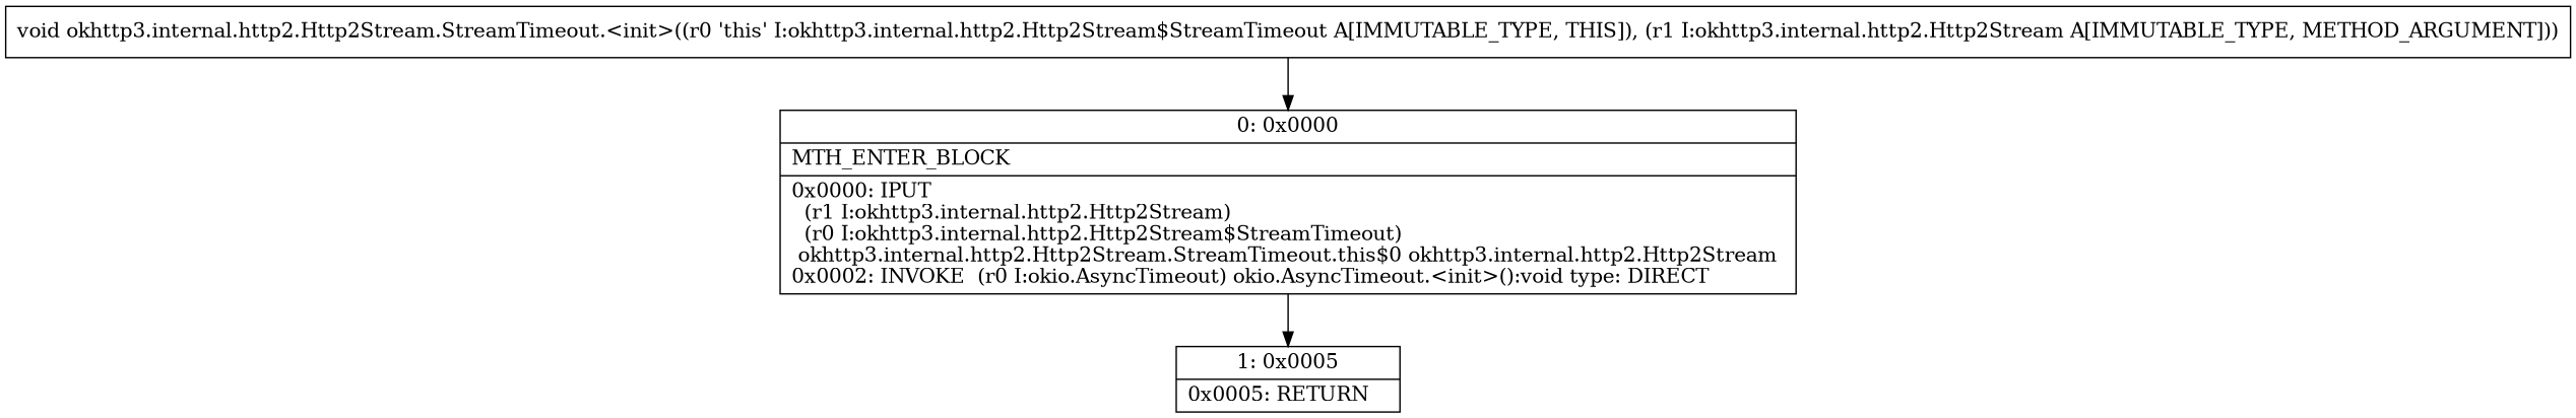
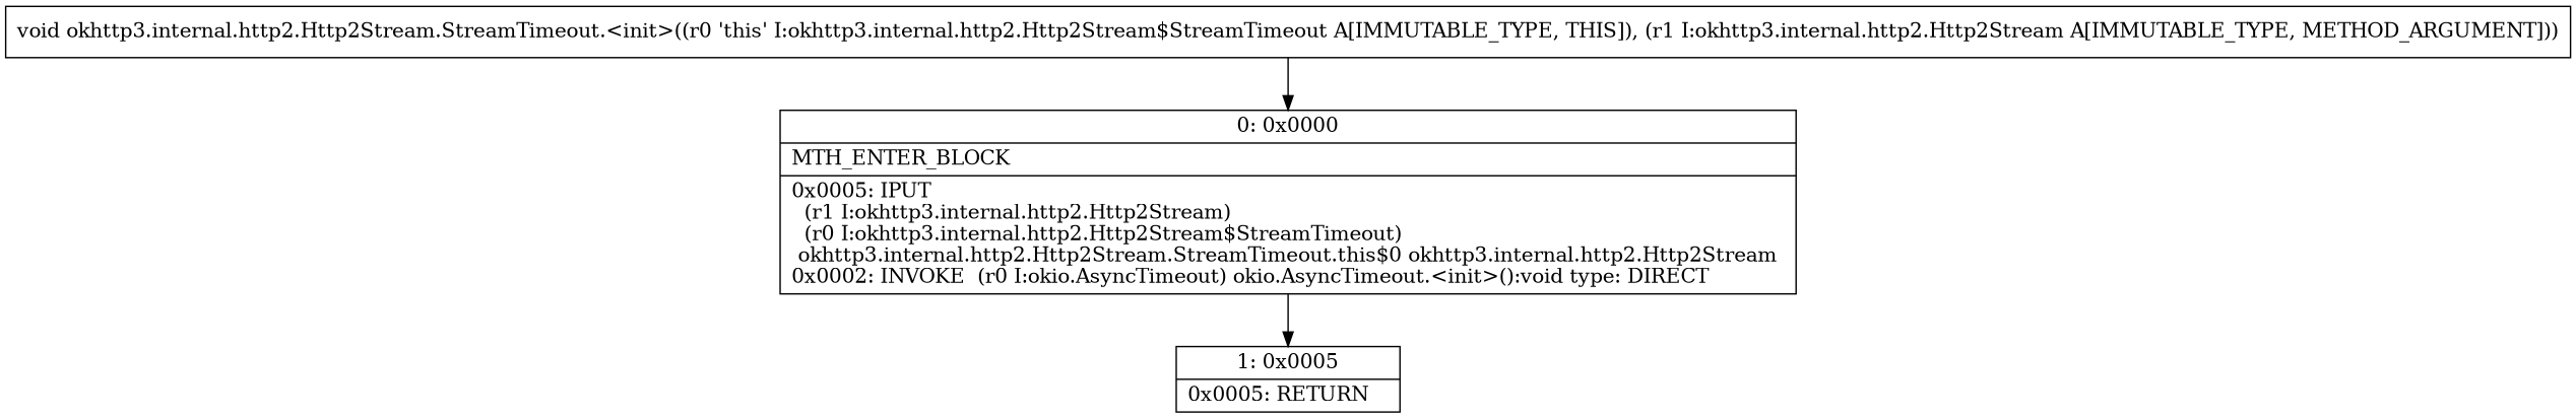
  digraph {
    node [shape=record]
-   n1 [label="{0\:\ 0x0000|MTH_ENTER_BLOCK\l|0x0000: IPUT  \l  (r1 I:okhttp3.internal.http2.Http2Stream)\l  (r0 I:okhttp3.internal.http2.Http2Stream$StreamTimeout)\l okhttp3.internal.http2.Http2Stream.StreamTimeout.this$0 okhttp3.internal.http2.Http2Stream \l0x0002: INVOKE  (r0 I:okio.AsyncTimeout) okio.AsyncTimeout.\<init\>():void type: DIRECT \l}"]
+   n1 [label="{0\:\ 0x0000|MTH_ENTER_BLOCK\l|0x0005: IPUT  \l  (r1 I:okhttp3.internal.http2.Http2Stream)\l  (r0 I:okhttp3.internal.http2.Http2Stream$StreamTimeout)\l okhttp3.internal.http2.Http2Stream.StreamTimeout.this$0 okhttp3.internal.http2.Http2Stream \l0x0002: INVOKE  (r0 I:okio.AsyncTimeout) okio.AsyncTimeout.\<init\>():void type: DIRECT \l}"]
    n2 [label="{1\:\ 0x0005|0x0005: RETURN   \l}"]
    n3 [label="{void okhttp3.internal.http2.Http2Stream.StreamTimeout.\<init\>((r0 'this' I:okhttp3.internal.http2.Http2Stream$StreamTimeout A[IMMUTABLE_TYPE, THIS]), (r1 I:okhttp3.internal.http2.Http2Stream A[IMMUTABLE_TYPE, METHOD_ARGUMENT])) }"]
    n1 -> n2
    n3 -> n1
  }
